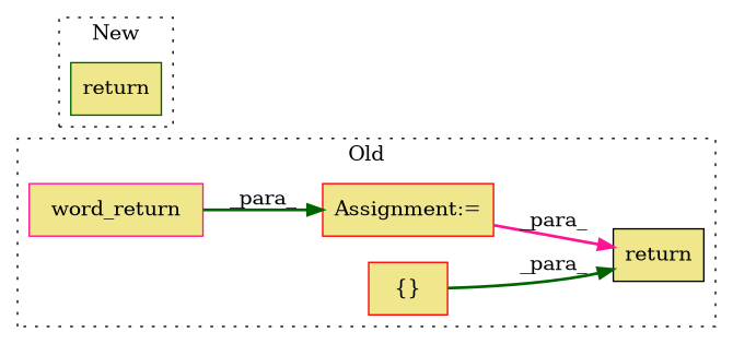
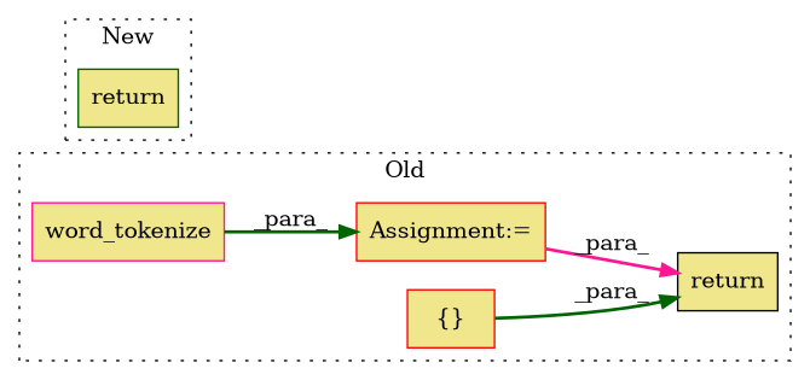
  digraph {
    rankdir=LR
    node [a=41 l=7 shape=box style=filled fillcolor=khaki color=red]
    edge [color=darkgreen style=bold]
-   n1 [a=32 l="14,1" label=word_return s="283,301" color=deeppink]
+   n1 [a=32 l="14,1" label=word_tokenize s="283,301" color=deeppink]
    n2 [label=return s=542 color=black]
    n3 [a=4 l="1,1" label="{}" s="394,397"]
    n4 [a=7 l=1 label="Assignment:=" s=282]
    n5 [label=return s=246 color=darkgreen]
    subgraph cluster_1 {
      label=Old
      style=dotted
      n1
      n2
      n3
      n4
    }
    subgraph cluster_2 {
      label=New
      style=dotted
      n5
    }
    n1 -> n4 [label=_para_]
    n3 -> n2 [label=_para_]
    n4 -> n2 [label=_para_ color=deeppink]
  }
